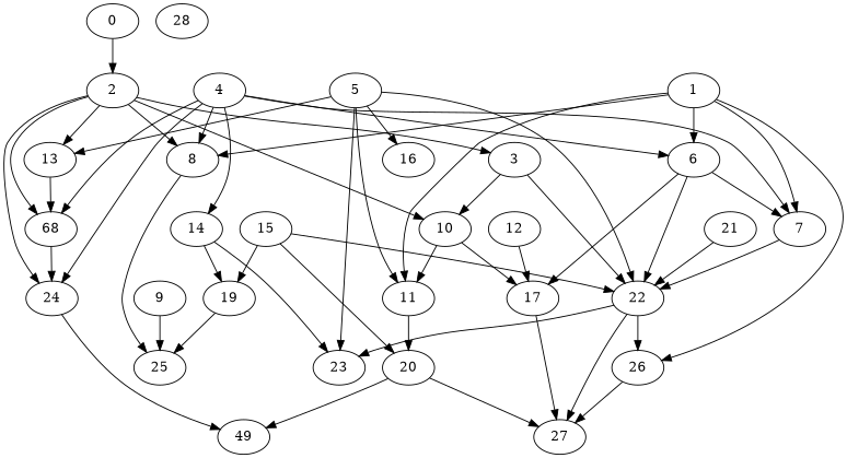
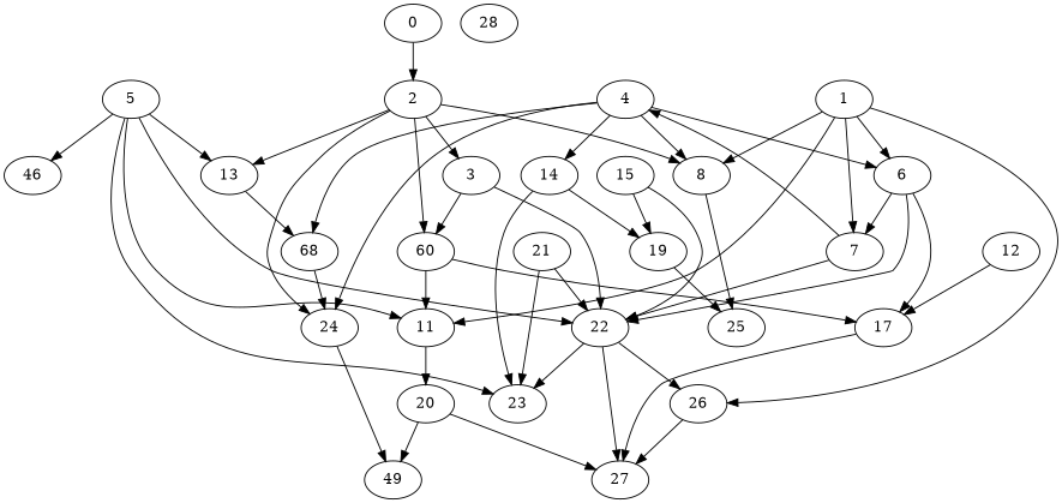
  digraph {
    node [Weight=130]
    edge [Weight=2]
    2 [Weight=97]
    0
    3 [Weight=146]
    13 [Weight=146]
-   10
+   10 [label=60]
    n6 [Weight=97 label=68]
    24 [Weight=146]
    8 [Weight=162]
    22 [Weight=32]
    11 [Weight=113]
    17
    n12 [label=49]
    25 [Weight=65]
    23 [Weight=113]
    26
    27 [Weight=162]
    4 [Weight=97]
    6 [Weight=97]
    7 [Weight=49]
    14
    19 [Weight=65]
    5 [Weight=49]
-   16 [Weight=97]
+   16 [Weight=97 label=46]
    20 [Weight=81]
    1 [Weight=49]
    21 [Weight=146]
    15 [Weight=113]
    12 [Weight=32]
-   9 [Weight=49]
    28 [Weight=81]
    2 -> 3 [Weight=5]
    2 -> 13 [Weight=10]
    2 -> 10
-   2 -> n6 [Weight=7]
    2 -> 24 [Weight=4]
    2 -> 8 [Weight=6]
    0 -> 2 [Weight=3]
    3 -> 10 [Weight=8]
    3 -> 22 [Weight=10]
    13 -> n6 [Weight=10]
    10 -> 11
    10 -> 17 [Weight=6]
    n6 -> 24 [Weight=5]
    24 -> n12 [Weight=5]
    8 -> 25
    22 -> 23 [Weight=9]
    22 -> 26 [Weight=7]
    22 -> 27 [Weight=3]
    11 -> 20
    17 -> 27 [Weight=5]
    26 -> 27 [Weight=5]
    4 -> n6 [Weight=7]
    4 -> 24 [Weight=9]
    4 -> 8 [Weight=8]
    4 -> 6 [Weight=4]
-   4 -> 7 [Weight=6]
+   7 -> 4 [Weight=6]
    4 -> 14 [Weight=8]
    6 -> 22 [Weight=6]
    6 -> 17 [Weight=4]
    6 -> 7 [Weight=9]
    7 -> 22 [Weight=5]
    14 -> 23 [Weight=4]
    14 -> 19 [Weight=10]
    19 -> 25 [Weight=3]
    5 -> 13 [Weight=3]
    5 -> 22 [Weight=3]
    5 -> 11 [Weight=10]
    5 -> 23 [Weight=7]
    5 -> 16 [Weight=8]
    20 -> n12 [Weight=8]
    20 -> 27
    1 -> 8
    1 -> 11 [Weight=3]
    1 -> 26 [Weight=5]
    1 -> 6 [Weight=8]
    1 -> 7 [Weight=6]
    21 -> 22
+   21 -> 23
    15 -> 22 [Weight=8]
    15 -> 19 [Weight=7]
-   15 -> 20 [Weight=9]
    12 -> 17 [Weight=7]
-   9 -> 25 [Weight=7]
  }
